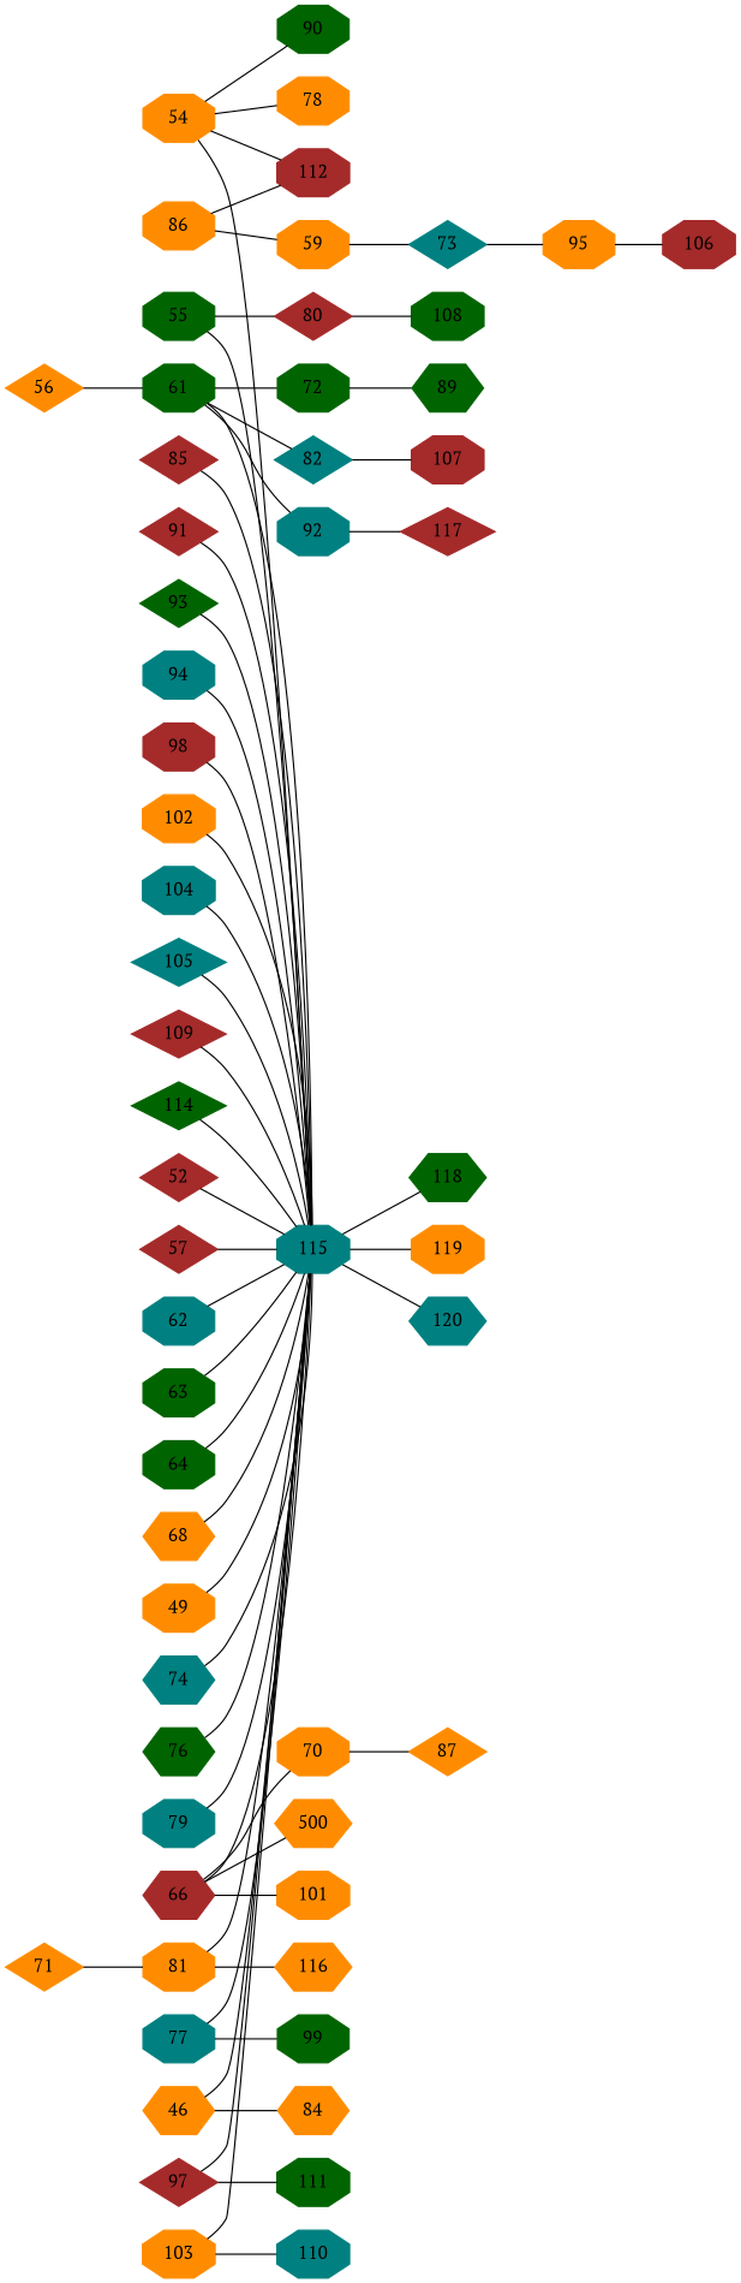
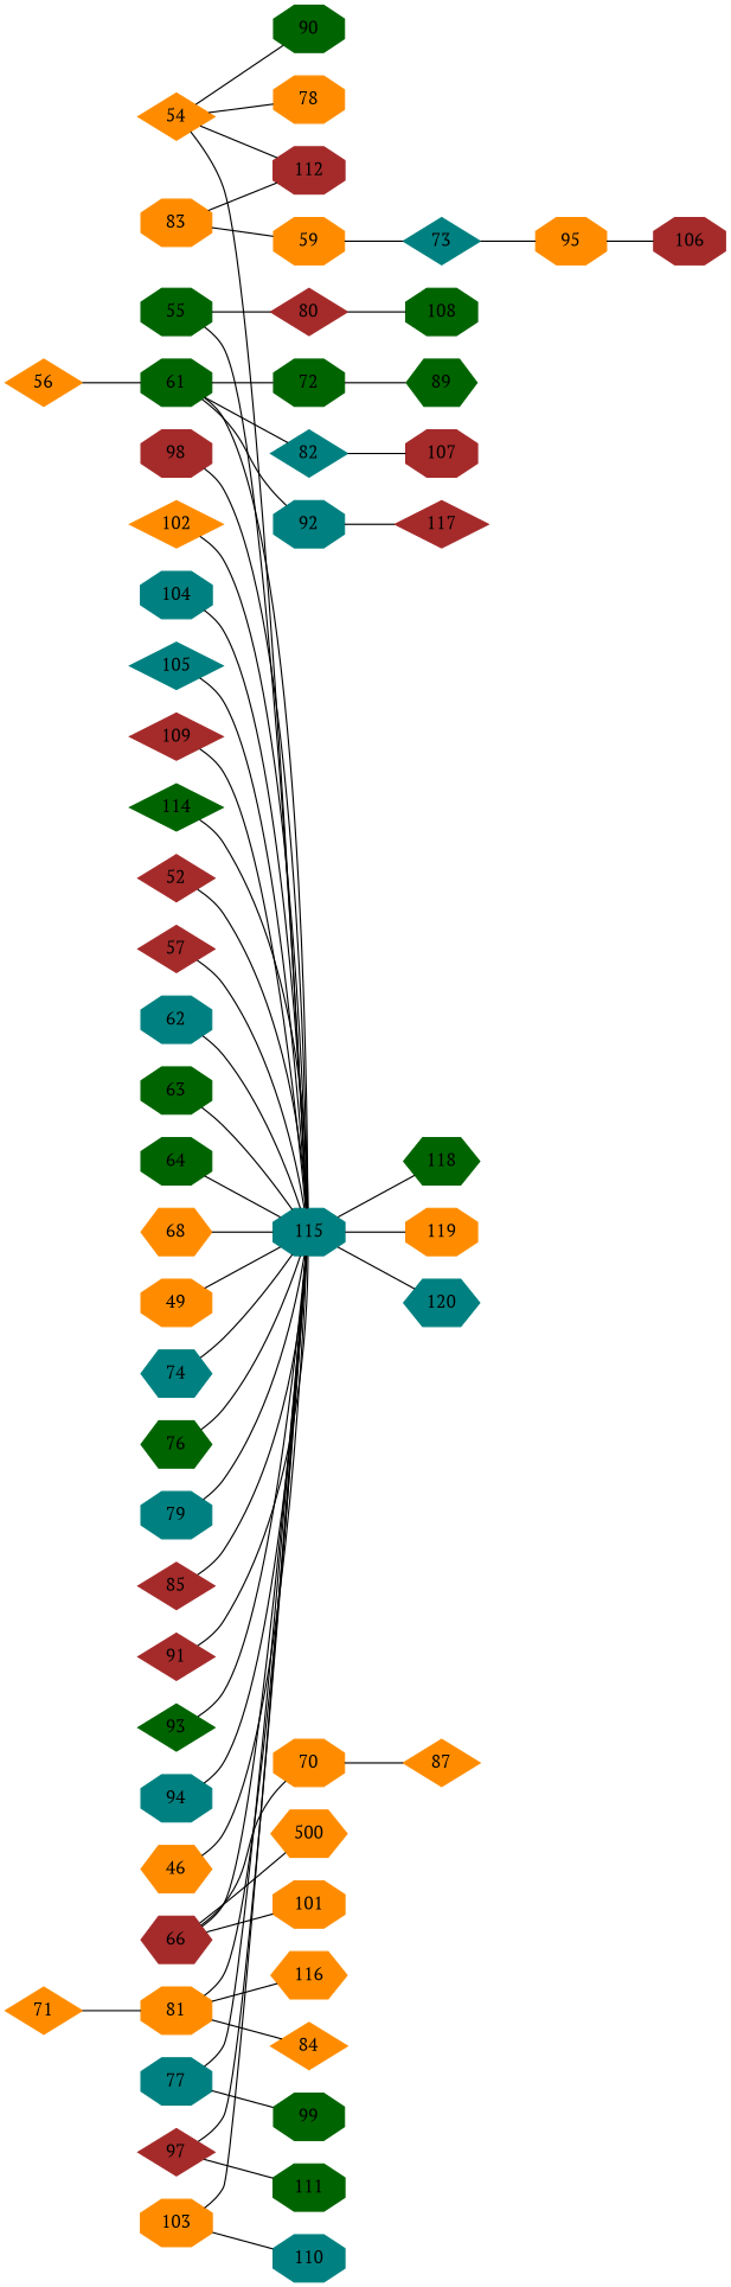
  graph {
    fontname="PT Serif"
    rankdir=LR
    node [color=darkorange fontname="PT Serif" shape=octagon style=filled]
    edge [fontname="PT Serif"]
    115 [color=teal super="+3+8+30+4+12+21+60+39+32+26+33+113+65+41+51+43+44+83+45+35+46+49+47"]
    118 [color=darkgreen shape=hexagon]
    119
    120 [color=teal shape=hexagon]
    52 [color=brown shape=diamond]
-   54 [super="+53"]
+   54 [shape=diamond super="+53"]
    78
    90 [color=darkgreen]
    112 [color=brown super="+67"]
    73 [color=teal shape=diamond]
    59
    55 [color=darkgreen]
    80 [color=brown shape=diamond]
    108 [color=darkgreen]
    61 [color=darkgreen super="+40"]
    72 [color=darkgreen]
    82 [color=teal shape=diamond]
    92 [color=teal]
    56 [shape=diamond]
    57 [color=brown shape=diamond]
    95
    89 [color=darkgreen shape=hexagon]
    107 [color=brown]
    117 [color=brown shape=diamond]
    62 [color=teal]
    63 [color=darkgreen]
    64 [color=darkgreen]
    66 [color=brown shape=hexagon super="+36+20+37+58"]
    70 [super="+50"]
    n30 [label=500 shape=hexagon]
    101
    87 [shape=diamond]
    68 [shape=hexagon super="+13"]
    n34 [label=49]
    81 [super="+38"]
-   84 [shape=hexagon]
+   84 [shape=diamond]
    116 [shape=hexagon]
    71 [shape=diamond]
    106 [color=brown]
    74 [color=teal shape=hexagon]
    76 [color=darkgreen shape=hexagon]
    77 [color=teal]
    99 [color=darkgreen]
    79 [color=teal]
    85 [color=brown shape=diamond]
-   86
+   86 [label=83]
    91 [color=brown shape=diamond]
    93 [color=darkgreen shape=diamond]
    94 [color=teal]
    n50 [label=46 shape=hexagon]
    97 [color=brown shape=diamond super="+88"]
    111 [color=darkgreen]
    98 [color=brown]
-   102
+   102 [shape=diamond]
    103
    110 [color=teal]
    104 [color=teal]
    105 [color=teal shape=diamond]
    109 [color=brown shape=diamond]
    114 [color=darkgreen shape=diamond]
    115 -- 118
    115 -- 119
    115 -- 120
    52 -- 115
    54 -- 115
    54 -- 78
    54 -- 90
    54 -- 112
    73 -- 95
    59 -- 73
    55 -- 115
    55 -- 80
    80 -- 108
    61 -- 115
    61 -- 72
    61 -- 82
    61 -- 92
    72 -- 89
    82 -- 107
    92 -- 117
    56 -- 61
    57 -- 115
    95 -- 106
    62 -- 115
    63 -- 115
    64 -- 115
    66 -- 115
    66 -- 70
    66 -- n30
    66 -- 101
    70 -- 87
    68 -- 115
    n34 -- 115
    81 -- 115
-   n50 -- 84
+   81 -- 84
    81 -- 116
    71 -- 81
    74 -- 115
    76 -- 115
    77 -- 115
    77 -- 99
    79 -- 115
    85 -- 115
    86 -- 112
    86 -- 59
    91 -- 115
    93 -- 115
    94 -- 115
    n50 -- 115
    97 -- 115
    97 -- 111
    98 -- 115
    102 -- 115
    103 -- 115
    103 -- 110
    104 -- 115
    105 -- 115
    109 -- 115
    114 -- 115
  }
